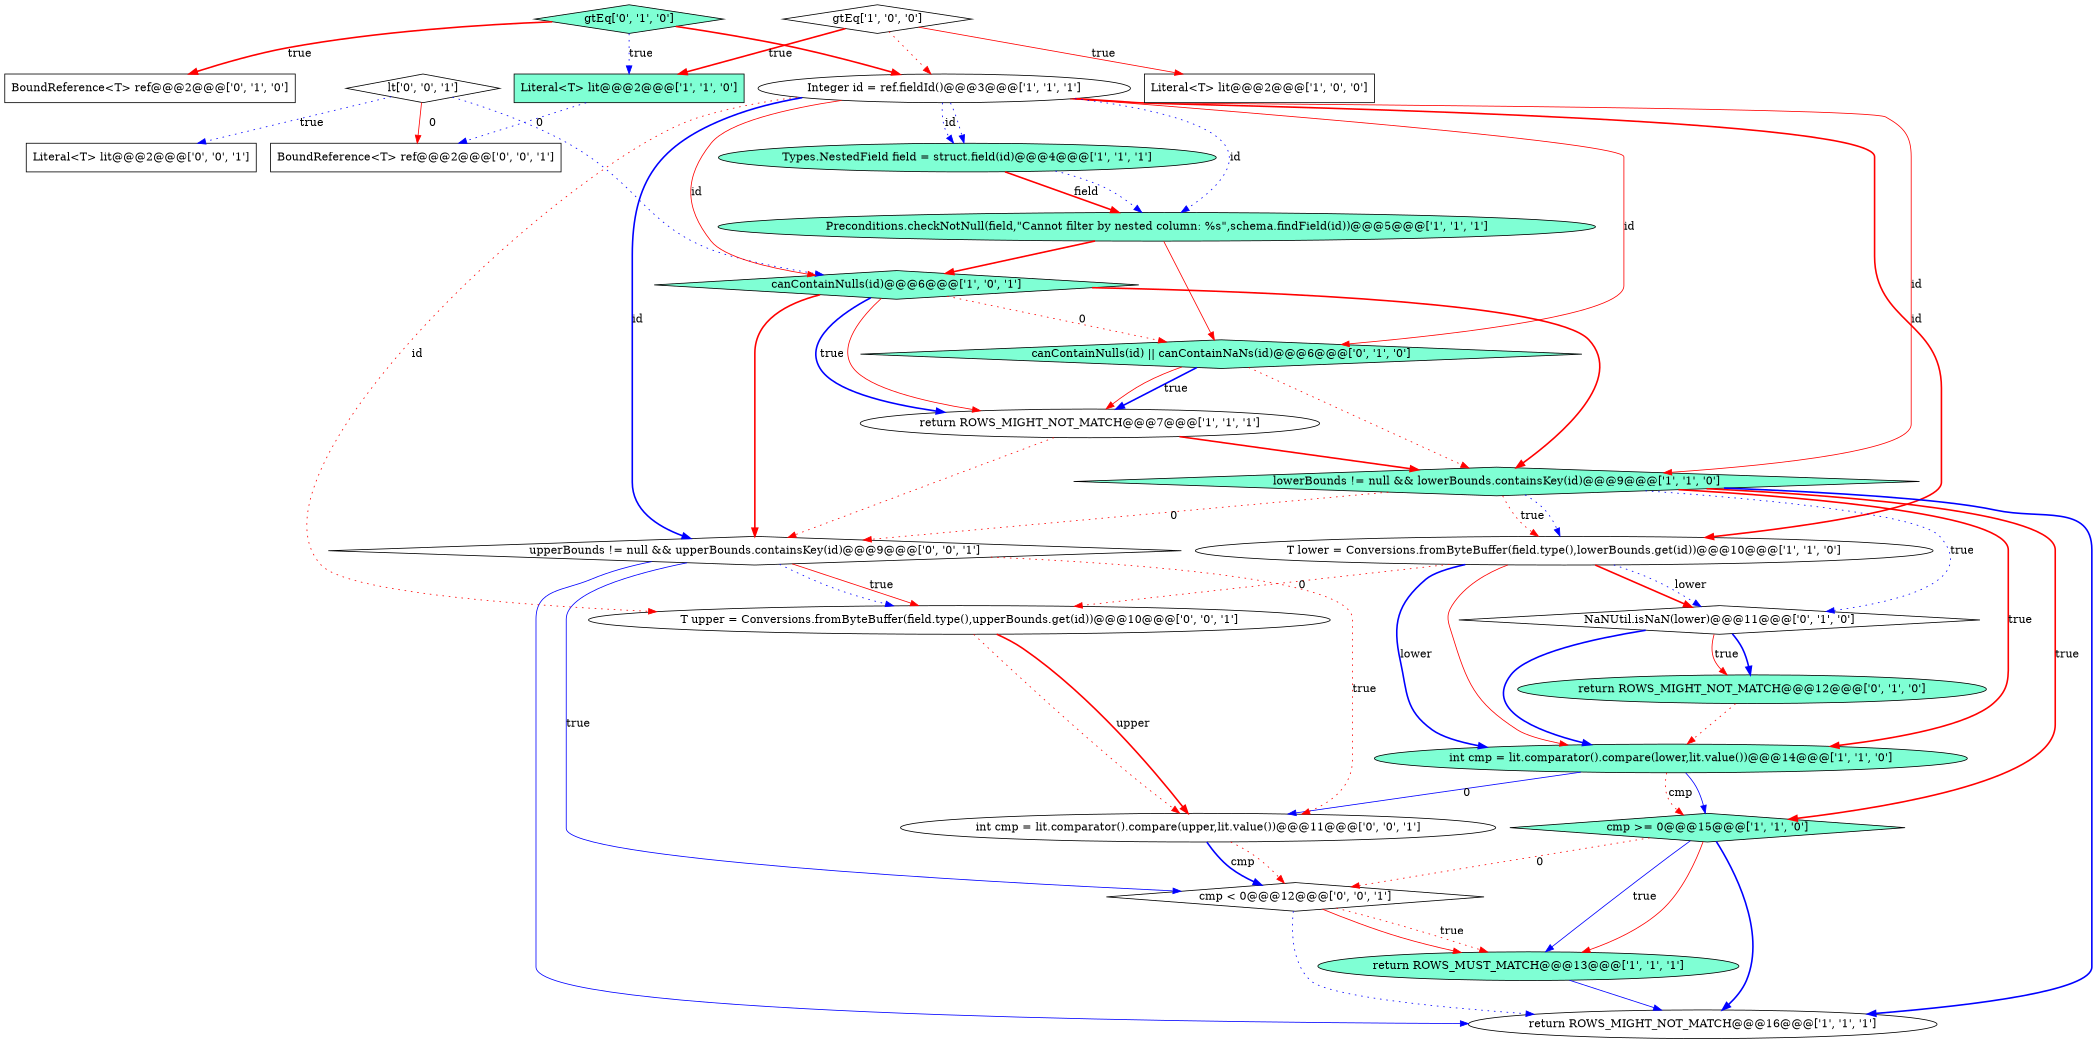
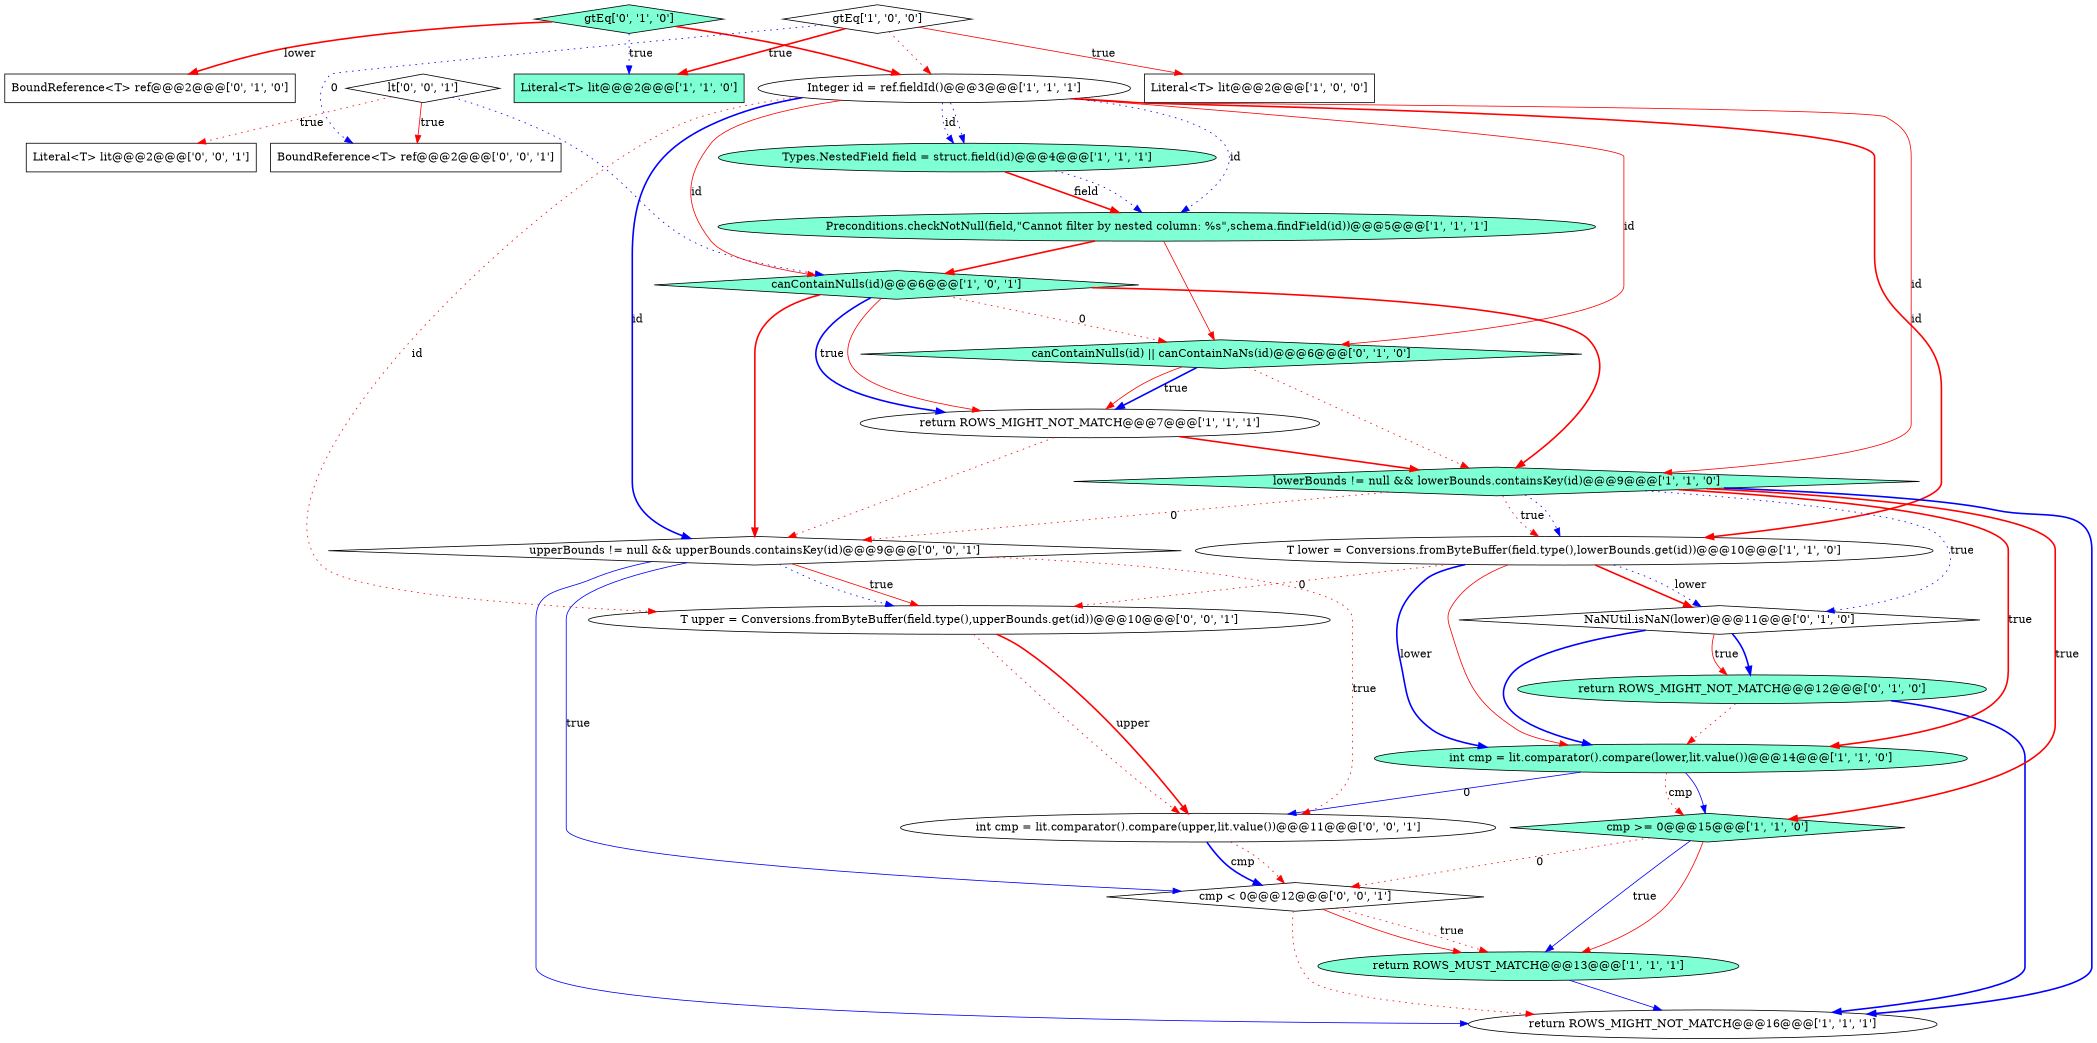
  digraph {
    node [fillcolor=white shape=ellipse style=filled]
    edge [color=red style=dotted]
    n1 [label="T lower = Conversions.fromByteBuffer(field.type(),lowerBounds.get(id))@@@10@@@['1', '1', '0']"]
    n2 [label="NaNUtil.isNaN(lower)@@@11@@@['0', '1', '0']" shape=diamond]
    n3 [fillcolor=aquamarine label="int cmp = lit.comparator().compare(lower,lit.value())@@@14@@@['1', '1', '0']"]
    n4 [label="T upper = Conversions.fromByteBuffer(field.type(),upperBounds.get(id))@@@10@@@['0', '0', '1']"]
    n5 [fillcolor=aquamarine label="return ROWS_MIGHT_NOT_MATCH@@@12@@@['0', '1', '0']"]
    n6 [label="int cmp = lit.comparator().compare(upper,lit.value())@@@11@@@['0', '0', '1']"]
    n7 [fillcolor=aquamarine label="cmp >= 0@@@15@@@['1', '1', '0']" shape=diamond]
    n8 [label="upperBounds != null && upperBounds.containsKey(id)@@@9@@@['0', '0', '1']" shape=diamond]
    n9 [label="cmp < 0@@@12@@@['0', '0', '1']" shape=diamond]
    n10 [label="return ROWS_MIGHT_NOT_MATCH@@@16@@@['1', '1', '1']"]
    n11 [fillcolor=aquamarine label="return ROWS_MUST_MATCH@@@13@@@['1', '1', '1']"]
    n12 [label="BoundReference<T> ref@@@2@@@['0', '1', '0']" shape=box]
    n13 [label="lt['0', '0', '1']" shape=diamond]
    n14 [label="Literal<T> lit@@@2@@@['0', '0', '1']" shape=box]
    n15 [label="BoundReference<T> ref@@@2@@@['0', '0', '1']" shape=box]
    n16 [fillcolor=aquamarine label="canContainNulls(id)@@@6@@@['1', '0', '1']" shape=diamond]
    n17 [label="Integer id = ref.fieldId()@@@3@@@['1', '1', '1']"]
    n18 [fillcolor=aquamarine label="canContainNulls(id) || canContainNaNs(id)@@@6@@@['0', '1', '0']" shape=diamond]
    n19 [fillcolor=aquamarine label="lowerBounds != null && lowerBounds.containsKey(id)@@@9@@@['1', '1', '0']" shape=diamond]
    n20 [fillcolor=aquamarine label="Preconditions.checkNotNull(field,\"Cannot filter by nested column: %s\",schema.findField(id))@@@5@@@['1', '1', '1']"]
    n21 [fillcolor=aquamarine label="Types.NestedField field = struct.field(id)@@@4@@@['1', '1', '1']"]
    n22 [label="return ROWS_MIGHT_NOT_MATCH@@@7@@@['1', '1', '1']"]
    n23 [fillcolor=aquamarine label="Literal<T> lit@@@2@@@['1', '1', '0']" shape=box]
    n24 [fillcolor=aquamarine label="gtEq['0', '1', '0']" shape=diamond]
    n25 [label="Literal<T> lit@@@2@@@['1', '0', '0']" shape=box]
    n26 [label="gtEq['1', '0', '0']" shape=diamond]
    n1 -> n2 [style=bold]
    n1 -> n2 [color=blue label=lower]
    n1 -> n3 [color=blue label=lower style=bold]
    n1 -> n3 [style=solid]
    n1 -> n4 [label=0]
    n2 -> n3 [color=blue style=bold]
    n2 -> n5 [color=blue style=bold]
    n2 -> n5 [label=true style=solid]
    n3 -> n6 [color=blue label=0 style=solid]
    n3 -> n7 [color=blue style=solid]
    n3 -> n7 [label=cmp]
    n4 -> n6 [label=upper style=bold]
    n4 -> n6
    n5 -> n3
    n6 -> n9 [color=blue label=cmp style=bold]
    n6 -> n9
    n7 -> n9 [label=0]
-   n7 -> n10 [color=blue style=bold]
+   n5 -> n10 [color=blue style=bold]
    n7 -> n11 [color=blue label=true style=solid]
    n7 -> n11 [style=solid]
    n8 -> n4 [label=true style=solid]
    n8 -> n4 [color=blue]
    n8 -> n6 [label=true]
    n8 -> n9 [color=blue label=true style=solid]
    n8 -> n10 [color=blue style=solid]
-   n9 -> n10 [color=blue]
+   n9 -> n10
    n9 -> n11 [label=true]
    n9 -> n11 [style=solid]
    n11 -> n10 [color=blue style=solid]
-   n13 -> n14 [color=blue label=true]
-   n13 -> n15 [label=0 style=solid]
+   n13 -> n14 [label=true]
+   n13 -> n15 [label=true style=solid]
    n13 -> n16 [color=blue]
    n16 -> n8 [style=bold]
    n16 -> n18 [label=0]
    n16 -> n19 [style=bold]
    n16 -> n22 [style=solid]
    n16 -> n22 [color=blue label=true style=bold]
    n17 -> n1 [label=id style=bold]
    n17 -> n4 [label=id]
    n17 -> n8 [color=blue label=id style=bold]
    n17 -> n16 [label=id style=solid]
    n17 -> n18 [label=id style=solid]
    n17 -> n19 [label=id style=solid]
    n17 -> n20 [color=blue label=id]
    n17 -> n21 [color=blue label=id]
    n17 -> n21 [color=blue]
    n18 -> n19
    n18 -> n22 [color=blue label=true style=bold]
    n18 -> n22 [style=solid]
    n19 -> n1 [label=true]
    n19 -> n1 [color=blue]
    n19 -> n2 [color=blue label=true]
    n19 -> n3 [label=true style=bold]
    n19 -> n7 [label=true style=bold]
    n19 -> n8 [label=0]
    n19 -> n10 [color=blue style=bold]
    n20 -> n16 [style=bold]
    n20 -> n18 [style=solid]
    n21 -> n20 [label=field style=bold]
    n21 -> n20 [color=blue]
    n22 -> n8
    n22 -> n19 [style=bold]
-   n23 -> n15 [color=blue label=0]
-   n24 -> n12 [label=true style=bold]
+   n26 -> n15 [color=blue label=0]
+   n24 -> n12 [label=lower style=bold]
    n24 -> n17 [style=bold]
    n24 -> n23 [color=blue label=true]
    n26 -> n17
    n26 -> n23 [label=true style=bold]
    n26 -> n25 [label=true style=solid]
  }
